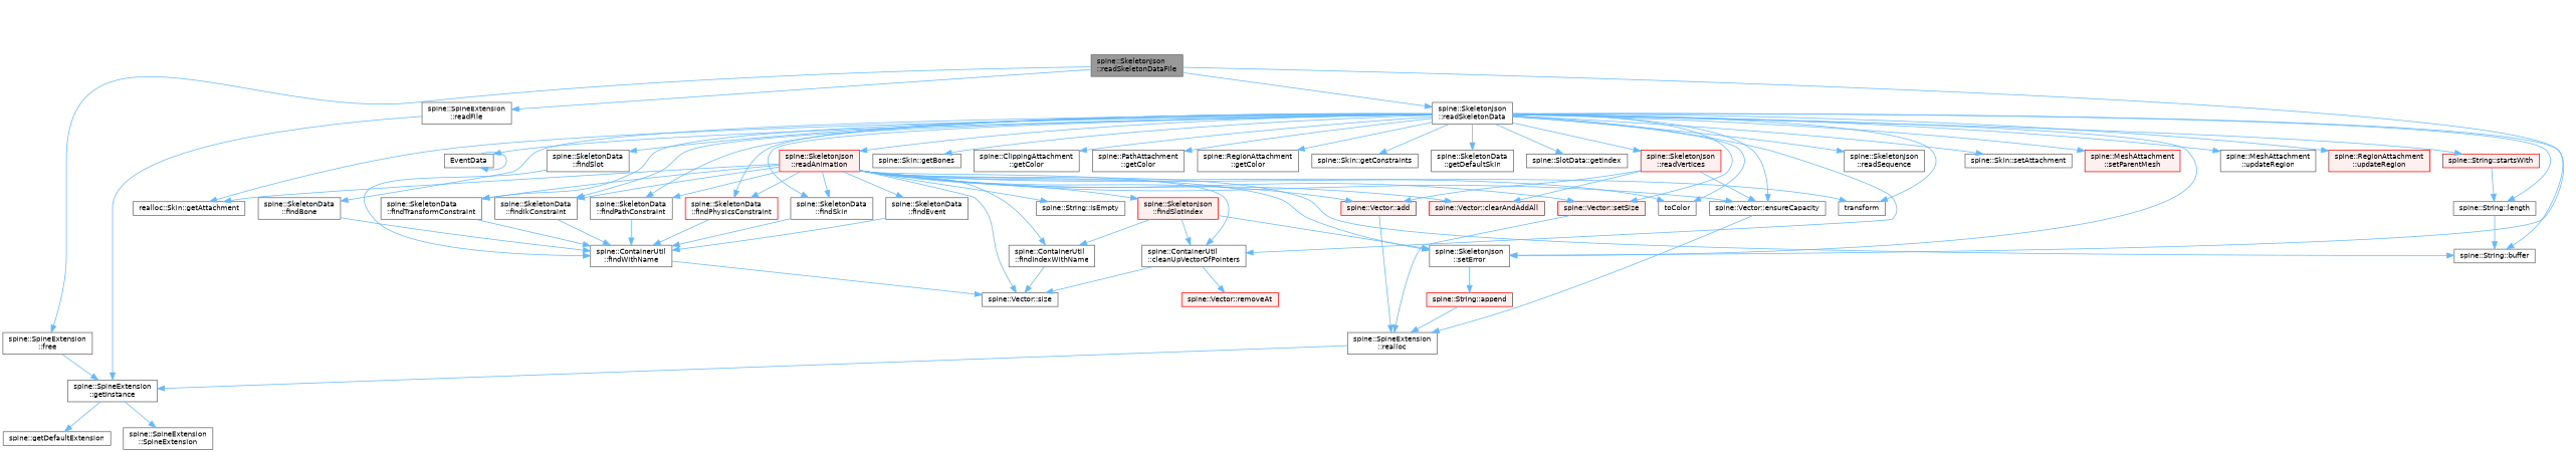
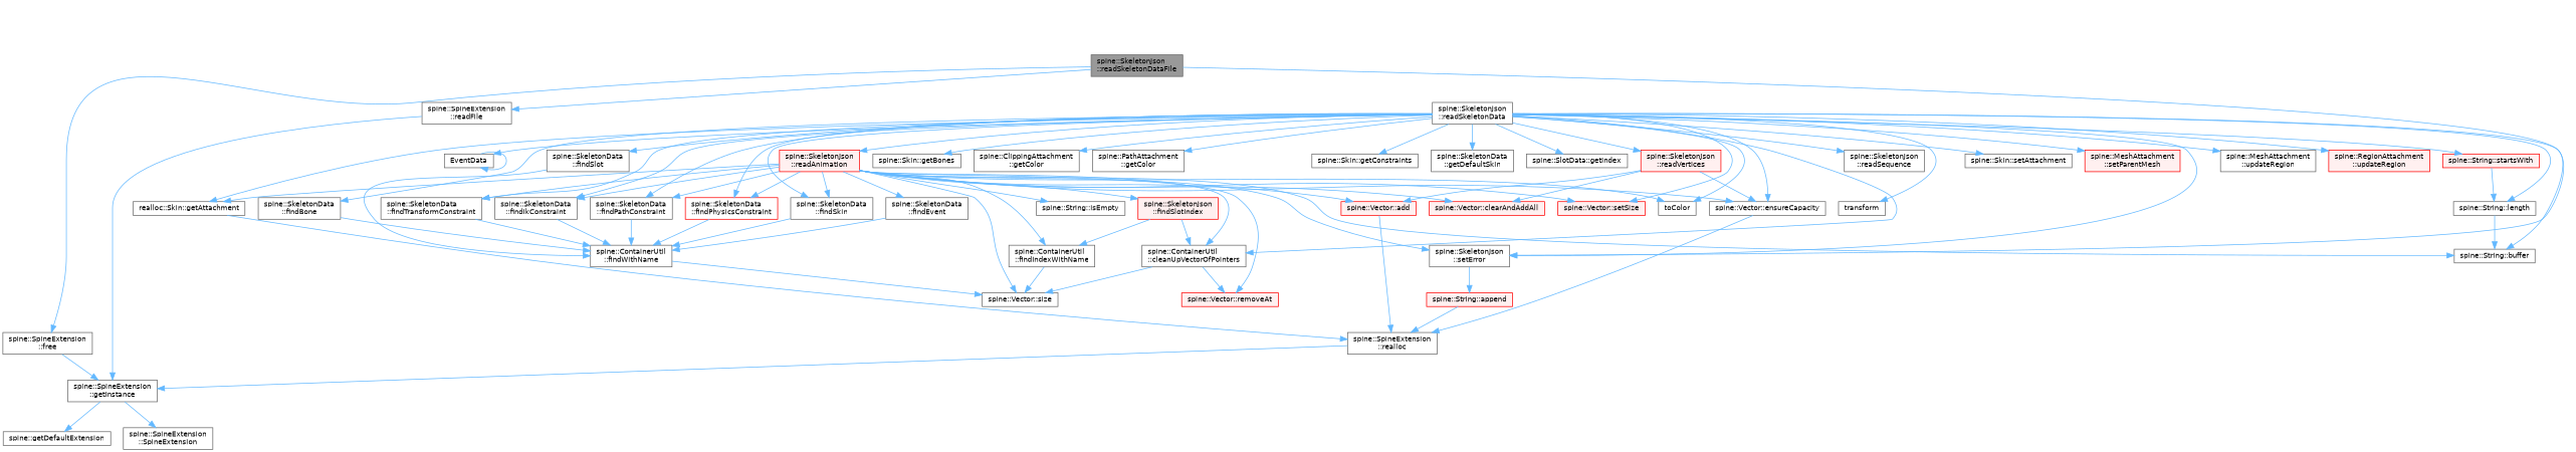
  digraph {
    rankdir=TB
    node [color=grey40 fillcolor=white fontname=Helvetica fontsize=10 shape=box style=filled]
    edge [color=steelblue1 fontname=Helvetica fontsize=10 labelfontname=Helvetica labelfontsize=10 style=solid]
    n1 [color=gray40 fillcolor=grey60 fontcolor=black height=0.2 label="spine::SkeletonJson\l::readSkeletonDataFile" width=0.4]
    n2 [height=0.2 label="spine::SpineExtension\l::free" width=0.4]
    n3 [height=0.2 label="spine::SpineExtension\l::readFile" width=0.4]
    n4 [height=0.2 label="spine::SkeletonJson\l::readSkeletonData" width=0.4]
    n5 [height=0.2 label="spine::SkeletonJson\l::setError" width=0.4]
    n6 [height=0.2 label="spine::SpineExtension\l::getInstance" width=0.4]
    n7 [height=0.2 label="spine::String::buffer" width=0.4]
    n8 [height=0.2 label="spine::ContainerUtil\l::cleanUpVectorOfPointers" width=0.4]
    n9 [height=0.2 label="spine::Vector::ensureCapacity" width=0.4]
    n10 [height=0.2 label=EventData width=0.4]
    n11 [height=0.2 label="spine::SkeletonData\l::findBone" width=0.4]
    n12 [height=0.2 label="spine::SkeletonData\l::findIkConstraint" width=0.4]
    n13 [height=0.2 label="spine::SkeletonData\l::findPathConstraint" width=0.4]
    n14 [color=red height=0.2 label="spine::SkeletonData\l::findPhysicsConstraint" width=0.4]
    n15 [height=0.2 label="spine::SkeletonData\l::findSkin" width=0.4]
    n16 [height=0.2 label="spine::SkeletonData\l::findSlot" width=0.4]
    n17 [height=0.2 label="spine::SkeletonData\l::findTransformConstraint" width=0.4]
    n18 [height=0.2 label="realloc::Skin::getAttachment" width=0.4]
    n19 [height=0.2 label="spine::Skin::getBones" width=0.4]
    n20 [height=0.2 label="spine::ClippingAttachment\l::getColor" width=0.4]
    n21 [height=0.2 label="spine::PathAttachment\l::getColor" width=0.4]
-   n22 [height=0.2 label="spine::RegionAttachment\l::getColor" width=0.4]
    n23 [height=0.2 label="spine::Skin::getConstraints" width=0.4]
    n24 [height=0.2 label="spine::SkeletonData\l::getDefaultSkin" width=0.4]
    n25 [height=0.2 label="spine::SlotData::getIndex" width=0.4]
    n26 [height=0.2 label="spine::String::length" width=0.4]
    n27 [color=red fillcolor="#FFF0F0" height=0.2 label="spine::SkeletonJson\l::readAnimation" width=0.4]
    n28 [color=red fillcolor="#FFF0F0" height=0.2 label="spine::Vector::setSize" width=0.4]
    n29 [height=0.2 label=toColor width=0.4]
    n30 [height=0.2 label=transform width=0.4]
    n31 [height=0.2 label="spine::SkeletonJson\l::readSequence" width=0.4]
    n32 [color=red fillcolor="#FFF0F0" height=0.2 label="spine::SkeletonJson\l::readVertices" width=0.4]
    n33 [height=0.2 label="spine::Skin::setAttachment" width=0.4]
    n34 [color=red fillcolor="#FFF0F0" height=0.2 label="spine::MeshAttachment\l::setParentMesh" width=0.4]
    n35 [color=red fillcolor="#FFF0F0" height=0.2 label="spine::String::startsWith" width=0.4]
    n36 [height=0.2 label="spine::MeshAttachment\l::updateRegion" width=0.4]
    n37 [color=red fillcolor="#FFF0F0" height=0.2 label="spine::RegionAttachment\l::updateRegion" width=0.4]
    n38 [color=red fillcolor="#FFF0F0" height=0.2 label="spine::String::append" width=0.4]
    n39 [height=0.2 label="spine::getDefaultExtension" width=0.4]
    n40 [height=0.2 label="spine::SpineExtension\l::SpineExtension" width=0.4]
    n41 [color=red fillcolor="#FFF0F0" height=0.2 label="spine::Vector::removeAt" width=0.4]
    n42 [height=0.2 label="spine::Vector::size" width=0.4]
    n43 [height=0.2 label="spine::SpineExtension\l::realloc" width=0.4]
    n44 [height=0.2 label="spine::ContainerUtil\l::findWithName" width=0.4]
    n45 [color=red fillcolor="#FFF0F0" height=0.2 label="spine::Vector::add" width=0.4]
    n46 [color=red fillcolor="#FFF0F0" height=0.2 label="spine::Vector::clearAndAddAll" width=0.4]
    n47 [height=0.2 label="spine::SkeletonData\l::findEvent" width=0.4]
    n48 [height=0.2 label="spine::ContainerUtil\l::findIndexWithName" width=0.4]
    n49 [color=red fillcolor="#FFF0F0" height=0.2 label="spine::SkeletonJson\l::findSlotIndex" width=0.4]
    n50 [height=0.2 label="spine::String::isEmpty" width=0.4]
    n1 -> n2
    n1 -> n3
-   n1 -> n4
    n1 -> n5
    n2 -> n6
    n3 -> n6
    n4 -> n5
    n4 -> n7
    n4 -> n8
    n4 -> n9
    n4 -> n10
    n4 -> n11
    n4 -> n12
    n4 -> n13
    n4 -> n14
    n4 -> n15
    n4 -> n16
    n4 -> n17
    n4 -> n18
    n4 -> n19
    n4 -> n20
    n4 -> n21
-   n4 -> n22
    n4 -> n23
    n4 -> n24
    n4 -> n25
    n4 -> n26
    n4 -> n27
    n4 -> n28
    n4 -> n29
    n4 -> n30
    n4 -> n31
    n4 -> n32
    n4 -> n33
    n4 -> n34
    n4 -> n35
    n4 -> n36
    n4 -> n37
    n5 -> n38
    n6 -> n39
    n6 -> n40
    n8 -> n41
    n8 -> n42
    n9 -> n43
    n10 -> n10
    n11 -> n44
    n12 -> n44
    n13 -> n44
    n14 -> n44
    n15 -> n44
    n16 -> n44
    n17 -> n44
    n26 -> n7
    n27 -> n5
    n27 -> n7
    n27 -> n8
    n27 -> n9
    n27 -> n12
    n27 -> n13
    n27 -> n14
    n27 -> n15
    n27 -> n17
    n27 -> n18
    n27 -> n28
    n27 -> n29
-   n27 -> n30
+   n27 -> n41
    n27 -> n42
    n27 -> n45
    n27 -> n46
    n27 -> n47
    n27 -> n48
    n27 -> n49
    n27 -> n50
-   n28 -> n43
+   n18 -> n43
    n32 -> n9
    n32 -> n45
    n32 -> n46
    n35 -> n26
    n38 -> n43
    n43 -> n6
    n44 -> n42
    n45 -> n43
    n47 -> n44
    n48 -> n42
-   n49 -> n5
    n49 -> n8
    n49 -> n48
  }
